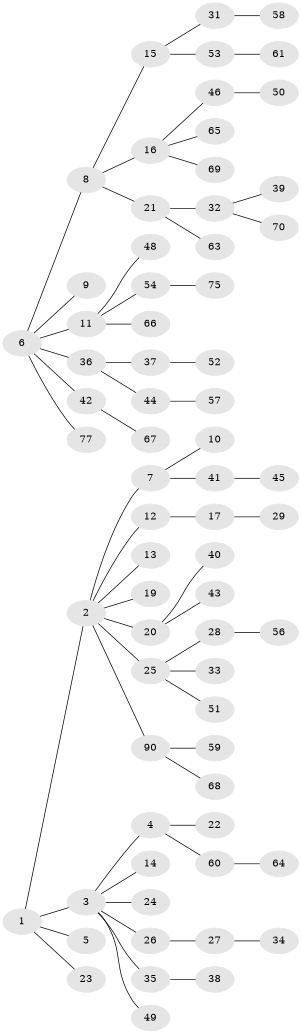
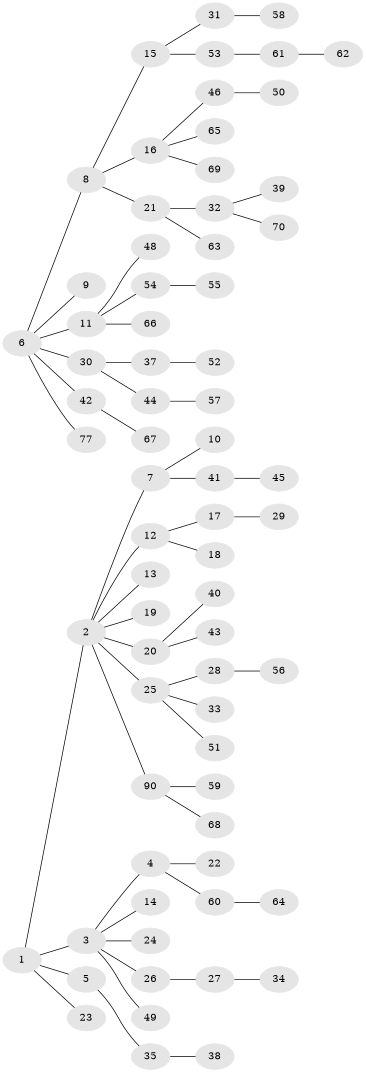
  graph {
    rankdir=LR
    node [color=gray90 style=filled]
    edge [weight=1.0]
    1
    2
    3
    5
    23
    7
    12
    13
    19
    20
    25
    n12 [label=90]
    4
    14
    24
    26
    35
    49
    10
    41
    17
+   18
    40
    43
    28
    33
    51
    59
    68
    22
    60
    27
    38
    64
    6
    8
    9
    11
-   36
+   36 [label=30]
    42
    n41 [label=77]
    15
    16
    21
    48
    54
    66
    37
    44
    67
    45
    31
    53
    46
    65
    69
    32
    63
-   55 [label=75]
+   55
    29
    58
    61
    50
    39
    70
    56
    34
    52
    57
+   62
    1 -- 2
    1 -- 3
    1 -- 5
    1 -- 23
    2 -- 7
    2 -- 12
    2 -- 13
    2 -- 19
    2 -- 20
    2 -- 25
    2 -- n12
    3 -- 4
    3 -- 14
    3 -- 24
    3 -- 26
-   3 -- 35
+   5 -- 35
    3 -- 49
    7 -- 10
    7 -- 41
    12 -- 17
+   12 -- 18
    20 -- 40
    20 -- 43
    25 -- 28
    25 -- 33
    25 -- 51
    n12 -- 59
    n12 -- 68
    4 -- 22
    4 -- 60
    26 -- 27
    35 -- 38
    41 -- 45
    17 -- 29
    28 -- 56
    60 -- 64
    27 -- 34
    6 -- 8
    6 -- 9
    6 -- 11
    6 -- 36
    6 -- 42
    6 -- n41
    8 -- 15
    8 -- 16
    8 -- 21
    11 -- 48
    11 -- 54
    11 -- 66
    36 -- 37
    36 -- 44
    42 -- 67
    15 -- 31
    15 -- 53
    16 -- 46
    16 -- 65
    16 -- 69
    21 -- 32
    21 -- 63
    54 -- 55
    37 -- 52
    44 -- 57
    31 -- 58
    53 -- 61
    46 -- 50
    32 -- 39
    32 -- 70
+   61 -- 62
  }
